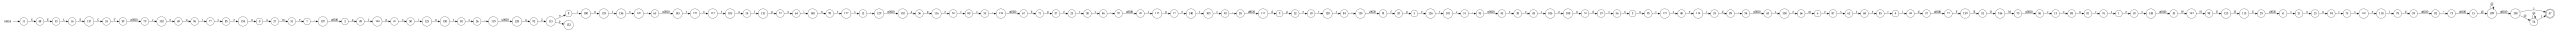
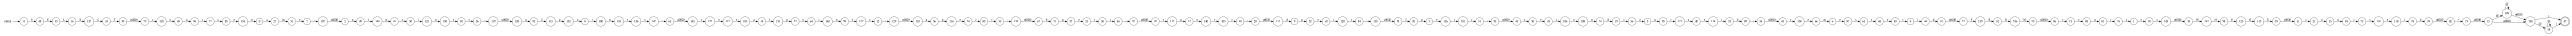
  digraph {
    fontname="PT Serif"
    rankdir=LR
    node [fontname="PT Serif" shape=circle]
    edge [fontname="PT Serif"]
    0
    27
    31
    7
    1
    10
    143
    18
    2
    49
    144
    41
    3
    93
    121
    40
    4
    44
    57
    72
    5
    126
    101
    51
    6
    87
    62
    68
    107
    n30 [label=180]
    8
    133
    136
    9
    32
    60
    120
    142
    11
    48
    33
    initial [shape=plaintext]
    16
    12
    129
    110
    36
    13
    88
    81
    76
    14
    131
    22
    64
    15
    109
    138
    47 [shape=doublecircle]
    54
    137
    55
    39
    17
    140
    103
    90
    98
    123
    19
    56
    20
    21
    23
    94
    75
    148
    99
    141
    24
    80
    35
    124
    25
    58
    46
    97
    26
    119
    128
    92
    28
    111
    29
    61
    30
    125
    130
    50
    84
    34
    63
    104
    66
    67
    71
    116
    37
    38
    43
    106
    108
    79
    102
    69
    114
    53
    89
    42
    117
    74
    139
    45
    95
    n125 [label=746]
    52
    70
    86
    59
    82
    73
    135
    85
    127
    65
    145
    122
    112
    96
    77
    83
    118
    78
    134
    91
    115
    132
    113
    147
    105
    0 -> 27 [label=a]
    27 -> 31 [label=m]
    31 -> 7 [label=e]
    7 -> 107 [label=","]
    1 -> 10 [label=e]
    10 -> 143 [label=s]
    143 -> 18 [label="\u0020"]
    18 -> 142 [label=W]
    2 -> 49 [label=q]
    49 -> 144 [label=1]
    144 -> 41 [label=p]
    41 -> 30 [label=o]
    3 -> 93 [label=u]
    93 -> 121 [label=r]
    121 -> 40 [label=s]
    40 -> 114 [label=e]
    4 -> 44 [label=i]
    44 -> 57 [label=d]
    57 -> 72 [label="\u0020"]
    72 -> 139 [label=F]
    5 -> 126 [label=e]
    126 -> 101 [label=r]
    101 -> 51 [label=c]
    51 -> 95 [label=","]
    6 -> 87 [label=e]
    87 -> 62 [label=s]
    62 -> 68 [label=t]
    68 -> 85 [label=e]
    107 -> 2 [label="\u0020"]
    n30 -> 133 [label=n]
    8 -> n30 [label=i]
    133 -> 136 [label=t]
    136 -> 147 [label=s]
    9 -> 32 [label=p]
    32 -> 60 [label=e]
    60 -> 120 [label=r]
    120 -> 84 [label=c]
    142 -> 98 [label=H]
    11 -> 48 [label=S]
    48 -> 33 [label=E]
    33 -> 16 [label=L]
    initial -> 11
    16 -> 137 [label=E]
    12 -> 129 [label=","]
    129 -> 110 [label="\u0020"]
    110 -> 36 [label=a]
    36 -> 116 [label=p]
    13 -> 88 [label=o]
    88 -> 81 [label=u]
    81 -> 76 [label=r]
    76 -> 1 [label=s]
    14 -> 131 [label=l]
    131 -> 22 [label=p]
    22 -> 64 [label=o]
    64 -> 148 [label=i]
    15 -> 109 [label="@"]
+   15 -> 138 [label="\u0020"]
    109 -> 109 [label="@"]
    109 -> 138 [label="\u0020"]
    138 -> 47 [label=")"]
    138 -> 54 [label="@"]
    54 -> 47 [label=")"]
    54 -> 54 [label="@"]
    137 -> 55 [label=C]
    55 -> 39 [label=T]
    39 -> 79 [label="\u0020"]
    17 -> 140 [label=e]
    140 -> 103 [label=r]
    103 -> 90 [label=c]
    90 -> 28 [label=","]
    98 -> 123 [label=E]
    123 -> 113 [label=R]
    19 -> 56 [label=c]
    56 -> 3 [label=o]
    20 -> 5 [label=p]
    21 -> 23 [label=o]
    23 -> 94 [label=u]
    94 -> 75 [label=r]
    75 -> 141 [label=s]
    148 -> 99 [label=n]
    99 -> 127 [label=t]
    141 -> 118 [label=e]
    24 -> 80 [label=r]
    80 -> 35 [label=c]
    35 -> 124 [label=","]
    124 -> 67 [label="\u0020"]
    25 -> 58 [label=r]
    58 -> 46 [label=c]
    46 -> 97 [label=","]
    97 -> 42 [label="\u0020"]
    26 -> 119 [label=","]
    119 -> 128 [label="\u0020"]
    128 -> 92 [label=q]
    92 -> 115 [label=2]
    28 -> 111 [label="\u0020"]
    111 -> 9 [label=d]
    29 -> 61 [label="\u0020"]
    61 -> 21 [label=c]
    30 -> 125 [label=i]
    125 -> 130 [label=n]
    130 -> 50 [label=t]
    50 -> 26 [label=s]
    84 -> 135 [label=","]
    34 -> 63 [label="\u0020"]
    63 -> 104 [label=s]
    104 -> 66 [label=e]
    66 -> 6 [label=m]
    67 -> 71 [label=b]
    71 -> 37 [label=p]
    116 -> 24 [label=e]
    37 -> 25 [label=e]
    38 -> 43 [label=e]
    43 -> 106 [label=c]
    106 -> 108 [label=o]
    108 -> 74 [label=n]
    79 -> 102 [label=c]
    102 -> 69 [label=o]
    69 -> 96 [label=u]
    114 -> 53 [label=i]
    53 -> 89 [label=d]
    89 -> 34 [label=","]
    42 -> 117 [label=c]
    117 -> 17 [label=p]
    74 -> 19 [label=d]
    139 -> 52 [label=R]
    45 -> 38 [label=s]
    95 -> 45 [label="\u0020"]
    n125 -> 70 [label=M]
    52 -> n125 [label=O]
    70 -> 86 [label="\u0020"]
    86 -> 13 [label=c]
    59 -> 82 [label="\u0020"]
    82 -> 73 [label="="]
    73 -> 15 [label="\u0020"]
    135 -> 91 [label="\u0020"]
    85 -> 4 [label=r]
    127 -> 12 [label=s]
    65 -> 145 [label="\u0020"]
    145 -> 122 [label=t]
    122 -> 112 [label=o]
    112 -> 105 [label=t]
    96 -> 77 [label=r]
    77 -> 83 [label=s]
    83 -> 134 [label=e]
    118 -> 78 [label=i]
    78 -> 59 [label=d]
    134 -> 0 [label=n]
    91 -> 20 [label=f]
    115 -> 132 [label=p]
-   115 -> 8 [label=o]
+   132 -> 8 [label=o]
    113 -> 29 [label=E]
    147 -> 65 [label=","]
    105 -> 14 [label=a]
  }
